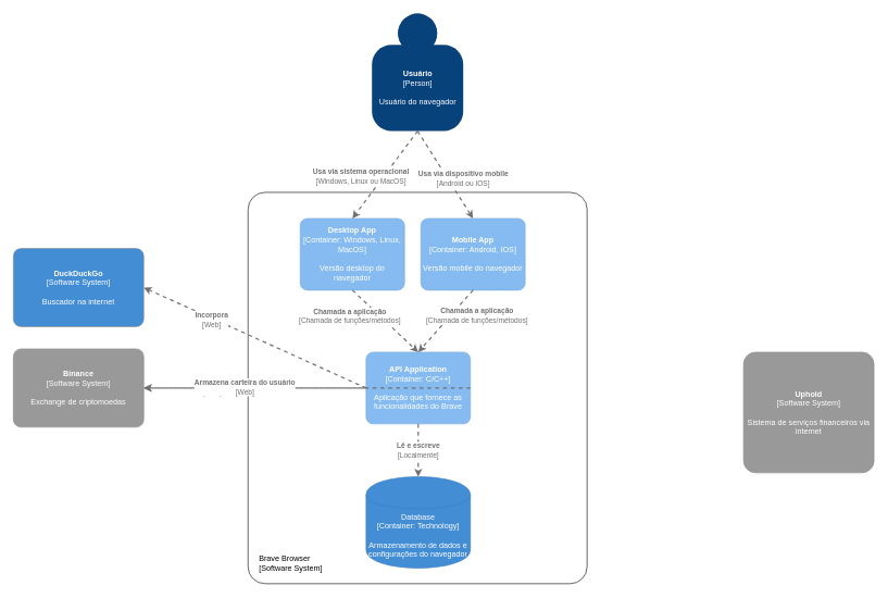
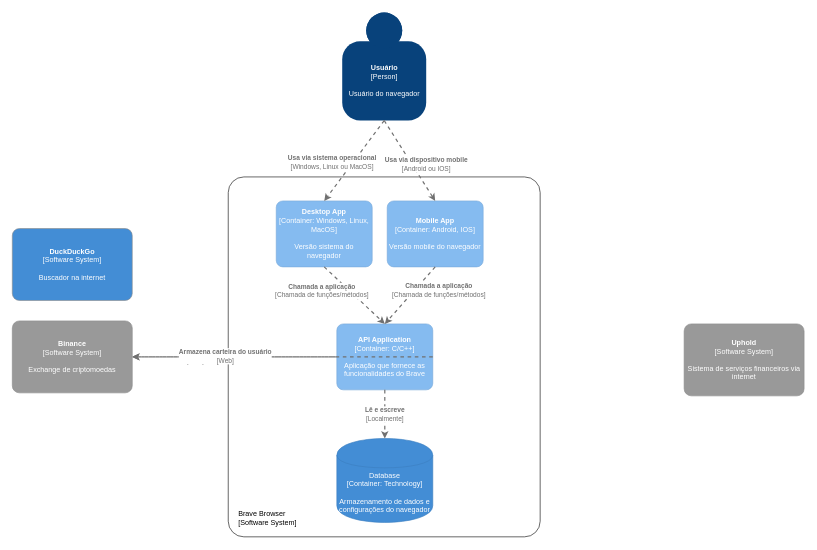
  <mxCell id="0" />
  <mxCell id="1" parent="0" />
  <mxCell id="2" value="&lt;b&gt;Usuário&lt;/b&gt;&lt;div&gt;[Person]&lt;/div&gt;&lt;br&gt;&lt;div&gt;Usuário do navegador&lt;/div&gt;" style="html=1;dashed=0;whitespace=wrap;fillColor=#08427b;strokeColor=none;fontColor=#ffffff;shape=mxgraph.c4.person;align=center;metaEdit=1;points=[[0.5,0,0],[1,0.5,0],[1,0.75,0],[0.75,1,0],[0.5,1,0],[0.25,1,0],[0,0.75,0],[0,0.5,0]];metaData={&quot;c4Type&quot;:{&quot;editable&quot;:false}};" parent="1" vertex="1"><mxGeometry x="570" y="20" width="140" height="180" as="geometry" /></mxCell>
  <mxCell id="3" value="&lt;b&gt;Binance&lt;/b&gt;&lt;div&gt;[Software System]&lt;/div&gt;&lt;br&gt;&lt;div&gt;Exchange de criptomoedas&lt;/div&gt;" style="rounded=1;whiteSpace=wrap;html=1;labelBackgroundColor=none;fillColor=#999999;fontColor=#ffffff;align=center;arcSize=10;strokeColor=#8A8A8A;metaEdit=1;metaData={&quot;c4Type&quot;:{&quot;editable&quot;:false}};points=[[0.25,0,0],[0.5,0,0],[0.75,0,0],[1,0.25,0],[1,0.5,0],[1,0.75,0],[0.75,1,0],[0.5,1,0],[0.25,1,0],[0,0.75,0],[0,0.5,0],[0,0.25,0]];" parent="1" vertex="1"><mxGeometry x="20" y="534" width="200" height="120" as="geometry" /></mxCell>
- <mxCell id="4" value="&lt;b&gt;Uphold&lt;/b&gt;&lt;div&gt;[Software System]&lt;/div&gt;&lt;br&gt;&lt;div&gt;Sistema de serviços financeiros via internet&lt;/div&gt;" style="rounded=1;whiteSpace=wrap;html=1;labelBackgroundColor=none;fillColor=#999999;fontColor=#ffffff;align=center;arcSize=10;strokeColor=#8A8A8A;metaEdit=1;metaData={&quot;c4Type&quot;:{&quot;editable&quot;:false}};points=[[0.25,0,0],[0.5,0,0],[0.75,0,0],[1,0.25,0],[1,0.5,0],[1,0.75,0],[0.75,1,0],[0.5,1,0],[0.25,1,0],[0,0.75,0],[0,0.5,0],[0,0.25,0]];" parent="1" vertex="1"><mxGeometry x="1140" y="539" width="200" height="185" as="geometry" /></mxCell>
+ <mxCell id="4" value="&lt;b&gt;Uphold&lt;/b&gt;&lt;div&gt;[Software System]&lt;/div&gt;&lt;br&gt;&lt;div&gt;Sistema de serviços financeiros via internet&lt;/div&gt;" style="rounded=1;whiteSpace=wrap;html=1;labelBackgroundColor=none;fillColor=#999999;fontColor=#ffffff;align=center;arcSize=10;strokeColor=#8A8A8A;metaEdit=1;metaData={&quot;c4Type&quot;:{&quot;editable&quot;:false}};points=[[0.25,0,0],[0.5,0,0],[0.75,0,0],[1,0.25,0],[1,0.5,0],[1,0.75,0],[0.75,1,0],[0.5,1,0],[0.25,1,0],[0,0.75,0],[0,0.5,0],[0,0.25,0]];" parent="1" vertex="1"><mxGeometry x="1140" y="539" width="200" height="120" as="geometry" /></mxCell>
  <mxCell id="5" value="&lt;div style=&quot;text-align: left&quot;&gt;Brave Browser&lt;/div&gt;&lt;div style=&quot;text-align: left&quot;&gt;[Software System]&lt;/div&gt;" style="rounded=1;html=1;labelBackgroundColor=none;fillColor=#ffffff;fontColor=#000000;align=left;arcSize=5;strokeColor=#000000;verticalAlign=bottom;metaEdit=1;metaData={&quot;c4Type&quot;:{&quot;editable&quot;:false}};points=[[0.25,0,0],[0.5,0,0],[0.75,0,0],[1,0.25,0],[1,0.5,0],[1,0.75,0],[0.75,1,0],[0.5,1,0],[0.25,1,0],[0,0.75,0],[0,0.5,0],[0,0.25,0]];spacingRight=0;whiteSpace=wrap;spacingLeft=15;spacingBottom=15;" parent="1" vertex="1"><mxGeometry x="380" y="294" width="520" height="600" as="geometry" /></mxCell>
  <mxCell id="6" value="&lt;b&gt;Mobile App&lt;/b&gt;&lt;div&gt;[Container: Android, IOS]&lt;/div&gt;&lt;br&gt;&lt;div&gt;Versão mobile do navegador&lt;/div&gt;" style="rounded=1;whiteSpace=wrap;html=1;labelBackgroundColor=none;fillColor=#85BBF0;fontColor=#ffffff;align=center;arcSize=10;strokeColor=#78A8D8;metaEdit=1;metaData={&quot;c4Type&quot;:{&quot;editable&quot;:false}};points=[[0.25,0,0],[0.5,0,0],[0.75,0,0],[1,0.25,0],[1,0.5,0],[1,0.75,0],[0.75,1,0],[0.5,1,0],[0.25,1,0],[0,0.75,0],[0,0.5,0],[0,0.25,0]];" parent="1" vertex="1"><mxGeometry x="645" y="334" width="160" height="110.0" as="geometry" /></mxCell>
- <mxCell id="7" value="&lt;b&gt;Desktop App&lt;/b&gt;&lt;div&gt;[Container: Windows, Linux, MacOS]&lt;/div&gt;&lt;br&gt;&lt;div&gt;Versão desktop do navegador&lt;/div&gt;" style="rounded=1;whiteSpace=wrap;html=1;labelBackgroundColor=none;fillColor=#85BBF0;fontColor=#ffffff;align=center;arcSize=10;strokeColor=#78A8D8;metaEdit=1;metaData={&quot;c4Type&quot;:{&quot;editable&quot;:false}};points=[[0.25,0,0],[0.5,0,0],[0.75,0,0],[1,0.25,0],[1,0.5,0],[1,0.75,0],[0.75,1,0],[0.5,1,0],[0.25,1,0],[0,0.75,0],[0,0.5,0],[0,0.25,0]];" parent="1" vertex="1"><mxGeometry x="460" y="334" width="160" height="110.0" as="geometry" /></mxCell>
+ <mxCell id="7" value="&lt;b&gt;Desktop App&lt;/b&gt;&lt;div&gt;[Container: Windows, Linux, MacOS]&lt;/div&gt;&lt;br&gt;&lt;div&gt;Versão sistema do navegador&lt;/div&gt;" style="rounded=1;whiteSpace=wrap;html=1;labelBackgroundColor=none;fillColor=#85BBF0;fontColor=#ffffff;align=center;arcSize=10;strokeColor=#78A8D8;metaEdit=1;metaData={&quot;c4Type&quot;:{&quot;editable&quot;:false}};points=[[0.25,0,0],[0.5,0,0],[0.75,0,0],[1,0.25,0],[1,0.5,0],[1,0.75,0],[0.75,1,0],[0.5,1,0],[0.25,1,0],[0,0.75,0],[0,0.5,0],[0,0.25,0]];" parent="1" vertex="1"><mxGeometry x="460" y="334" width="160" height="110.0" as="geometry" /></mxCell>
  <mxCell id="8" value="&lt;b&gt;API Application&lt;/b&gt;&lt;div&gt;[Container: C/C++]&lt;/div&gt;&lt;br&gt;&lt;div&gt;Aplicação que fornece as funcionalidades do Brave&lt;/div&gt;" style="rounded=1;whiteSpace=wrap;html=1;labelBackgroundColor=none;fillColor=#85BBF0;fontColor=#ffffff;align=center;arcSize=10;strokeColor=#78A8D8;metaEdit=1;metaData={&quot;c4Type&quot;:{&quot;editable&quot;:false}};points=[[0.25,0,0],[0.5,0,0],[0.75,0,0],[1,0.25,0],[1,0.5,0],[1,0.75,0],[0.75,1,0],[0.5,1,0],[0.25,1,0],[0,0.75,0],[0,0.5,0],[0,0.25,0]];" parent="1" vertex="1"><mxGeometry x="561" y="539" width="160" height="110.0" as="geometry" /></mxCell>
  <mxCell id="9" value="&lt;div style=&quot;text-align: left&quot;&gt;&lt;div style=&quot;text-align: center&quot;&gt;&lt;b&gt;Usa via dispositivo mobile&lt;/b&gt;&lt;/div&gt;&lt;div style=&quot;text-align: center&quot;&gt;[Android ou IOS]&lt;/div&gt;&lt;/div&gt;" style="edgeStyle=none;rounded=0;html=1;entryX=0.5;entryY=0;jettySize=auto;orthogonalLoop=1;strokeColor=#707070;strokeWidth=2;fontColor=#707070;jumpStyle=none;dashed=1;metaEdit=1;metaData={&quot;c4Type&quot;:{&quot;editable&quot;:false}};entryDx=0;entryDy=0;entryPerimeter=0;exitX=0.5;exitY=1;exitDx=0;exitDy=0;exitPerimeter=0;" parent="1" source="2" target="6" edge="1"><mxGeometry x="0.259" y="19" width="160" relative="1" as="geometry"><mxPoint x="651" y="64" as="sourcePoint" /><mxPoint x="651" y="304" as="targetPoint" /><mxPoint y="-1" as="offset" /></mxGeometry></mxCell>
  <mxCell id="10" value="&lt;div style=&quot;text-align: left&quot;&gt;&lt;div style=&quot;text-align: center&quot;&gt;&lt;b&gt;Chamada a aplicação&lt;/b&gt;&lt;/div&gt;&lt;div style=&quot;text-align: center&quot;&gt;[Chamada de funções/métodos]&lt;/div&gt;&lt;/div&gt;" style="edgeStyle=none;rounded=0;html=1;jettySize=auto;orthogonalLoop=1;strokeColor=#707070;strokeWidth=2;fontColor=#707070;jumpStyle=none;dashed=1;metaEdit=1;metaData={&quot;c4Type&quot;:{&quot;editable&quot;:false}};exitX=0.5;exitY=1;exitDx=0;exitDy=0;exitPerimeter=0;entryX=0.5;entryY=0;entryDx=0;entryDy=0;entryPerimeter=0;" parent="1" source="6" target="8" edge="1"><mxGeometry x="-0.607" y="30" width="160" relative="1" as="geometry"><mxPoint x="540" y="454" as="sourcePoint" /><mxPoint x="649" y="534" as="targetPoint" /><mxPoint as="offset" /></mxGeometry></mxCell>
  <mxCell id="11" value="&lt;div style=&quot;text-align: left&quot;&gt;&lt;div style=&quot;text-align: center&quot;&gt;&lt;b&gt;Chamada a aplicação&lt;/b&gt;&lt;/div&gt;&lt;div style=&quot;text-align: center&quot;&gt;[Chamada de funções/métodos]&lt;/div&gt;&lt;/div&gt;" style="edgeStyle=none;rounded=0;html=1;jettySize=auto;orthogonalLoop=1;strokeColor=#707070;strokeWidth=2;fontColor=#707070;jumpStyle=none;dashed=1;metaEdit=1;metaData={&quot;c4Type&quot;:{&quot;editable&quot;:false}};exitX=0.5;exitY=1;exitDx=0;exitDy=0;exitPerimeter=0;entryX=0.5;entryY=0;entryDx=0;entryDy=0;entryPerimeter=0;" parent="1" source="7" target="8" edge="1"><mxGeometry x="-0.65" y="-32" width="160" relative="1" as="geometry"><mxPoint x="501" y="534" as="sourcePoint" /><mxPoint x="400" y="624" as="targetPoint" /><mxPoint as="offset" /></mxGeometry></mxCell>
  <mxCell id="12" value="&lt;div style=&quot;text-align: left&quot;&gt;&lt;div style=&quot;text-align: center&quot;&gt;&lt;b&gt;Usa via sistema operacional&lt;/b&gt;&lt;/div&gt;&lt;div style=&quot;text-align: center&quot;&gt;[Windows, Linux ou MacOS]&lt;/div&gt;&lt;/div&gt;" style="edgeStyle=none;rounded=0;html=1;entryX=0.5;entryY=0;jettySize=auto;orthogonalLoop=1;strokeColor=#707070;strokeWidth=2;fontColor=#707070;jumpStyle=none;dashed=1;metaEdit=1;metaData={&quot;c4Type&quot;:{&quot;editable&quot;:false}};entryDx=0;entryDy=0;entryPerimeter=0;exitX=0.5;exitY=1;exitDx=0;exitDy=0;exitPerimeter=0;" parent="1" source="2" target="7" edge="1"><mxGeometry x="0.297" y="-28" width="160" relative="1" as="geometry"><mxPoint x="210" y="34" as="sourcePoint" /><mxPoint x="641" y="294" as="targetPoint" /><mxPoint as="offset" /></mxGeometry></mxCell>
  <mxCell id="13" value="Database&lt;div&gt;[Container:&amp;nbsp;Technology]&lt;/div&gt;&lt;br&gt;&lt;div&gt;Armazenamento de dados e configurações do navegador&lt;/div&gt;" style="shape=cylinder;whiteSpace=wrap;html=1;boundedLbl=1;rounded=0;labelBackgroundColor=none;fillColor=#438DD5;fontSize=12;fontColor=#ffffff;align=center;strokeColor=#3C7FC0;metaEdit=1;points=[[0.5,0,0],[1,0.25,0],[1,0.5,0],[1,0.75,0],[0.5,1,0],[0,0.75,0],[0,0.5,0],[0,0.25,0]];metaData={&quot;c4Type&quot;:{&quot;editable&quot;:false}};" parent="1" vertex="1"><mxGeometry x="561" y="730" width="160" height="140" as="geometry" /></mxCell>
  <mxCell id="14" value="&lt;div style=&quot;text-align: left&quot;&gt;&lt;div style=&quot;text-align: center&quot;&gt;&lt;b&gt;Lê e escreve&lt;/b&gt;&lt;/div&gt;&lt;div style=&quot;text-align: center&quot;&gt;[Localmente]&lt;/div&gt;&lt;/div&gt;" style="edgeStyle=none;rounded=0;html=1;jettySize=auto;orthogonalLoop=1;strokeColor=#707070;strokeWidth=2;fontColor=#707070;jumpStyle=none;dashed=1;metaEdit=1;metaData={&quot;c4Type&quot;:{&quot;editable&quot;:false}};exitX=0.5;exitY=1;exitDx=0;exitDy=0;exitPerimeter=0;" parent="1" source="8" target="13" edge="1"><mxGeometry width="160" relative="1" as="geometry"><mxPoint x="390" y="600" as="sourcePoint" /><mxPoint x="550" y="600" as="targetPoint" /></mxGeometry></mxCell>
  <mxCell id="15" value="&lt;div style=&quot;text-align: left&quot;&gt;&lt;div style=&quot;text-align: center&quot;&gt;&lt;b&gt;Incorpora&lt;/b&gt;&lt;/div&gt;&lt;div style=&quot;text-align: center&quot;&gt;[Web]&lt;/div&gt;&lt;/div&gt;" style="edgeStyle=none;rounded=0;html=1;entryX=1;entryY=0.5;jettySize=auto;orthogonalLoop=1;strokeColor=#707070;strokeWidth=2;fontColor=#707070;jumpStyle=none;dashed=1;metaEdit=1;metaData={&quot;c4Type&quot;:{&quot;editable&quot;:false}};entryDx=0;entryDy=0;entryPerimeter=0;exitX=0;exitY=0.5;exitDx=0;exitDy=0;exitPerimeter=0;" parent="1" target="3" edge="1"><mxGeometry x="0.382" width="160" relative="1" as="geometry"><mxPoint x="559" y="594" as="sourcePoint" /><mxPoint x="-62" y="594" as="targetPoint" /><mxPoint as="offset" /></mxGeometry></mxCell>
  <mxCell id="16" value="&lt;div style=&quot;text-align: left&quot;&gt;&lt;div style=&quot;text-align: center&quot;&gt;&lt;b&gt;Armazena carteira do usuário&lt;/b&gt;&lt;/div&gt;&lt;div style=&quot;text-align: center&quot;&gt;[Web]&lt;/div&gt;&lt;/div&gt;" style="edgeStyle=none;rounded=0;html=1;jettySize=auto;orthogonalLoop=1;strokeColor=#707070;strokeWidth=2;fontColor=#707070;jumpStyle=none;dashed=1;metaEdit=1;metaData={&quot;c4Type&quot;:{&quot;editable&quot;:false}};exitX=1;exitY=0.5;exitDx=0;exitDy=0;exitPerimeter=0;" parent="1" source="8" target="3" edge="1"><mxGeometry x="0.38" y="-1" width="160" relative="1" as="geometry"><mxPoint x="1101" y="594" as="sourcePoint" /><mxPoint x="550" y="234" as="targetPoint" /><mxPoint as="offset" /></mxGeometry></mxCell>
- <mxCell id="17" value="&lt;div style=&quot;text-align: left&quot;&gt;&lt;div style=&quot;text-align: center&quot;&gt;&lt;b&gt;Incorpora&lt;/b&gt;&lt;/div&gt;&lt;div style=&quot;text-align: center&quot;&gt;[Web]&lt;/div&gt;&lt;/div&gt;" style="edgeStyle=none;rounded=0;html=1;jettySize=auto;orthogonalLoop=1;strokeColor=#707070;strokeWidth=2;fontColor=#707070;jumpStyle=none;dashed=1;metaEdit=1;metaData={&quot;c4Type&quot;:{&quot;editable&quot;:false}};exitX=0;exitY=0.5;exitDx=0;exitDy=0;exitPerimeter=0;entryX=1;entryY=0.5;entryDx=0;entryDy=0;entryPerimeter=0;" parent="1" source="8" target="18" edge="1"><mxGeometry x="0.379" y="2" width="160" relative="1" as="geometry"><mxPoint x="150" y="460" as="sourcePoint" /><mxPoint x="180" y="410" as="targetPoint" /><mxPoint x="-1" as="offset" /></mxGeometry></mxCell>
  <mxCell id="18" value="&lt;b&gt;DuckDuckGo&lt;/b&gt;&lt;div&gt;[Software System]&lt;/div&gt;&lt;br&gt;&lt;div&gt;Buscador na internet&lt;/div&gt;" style="rounded=1;whiteSpace=wrap;html=1;labelBackgroundColor=none;fillColor=#438dd5;fontColor=#ffffff;align=center;arcSize=10;strokeColor=#8A8A8A;metaEdit=1;metaData={&quot;c4Type&quot;:{&quot;editable&quot;:false}};points=[[0.25,0,0],[0.5,0,0],[0.75,0,0],[1,0.25,0],[1,0.5,0],[1,0.75,0],[0.75,1,0],[0.5,1,0],[0.25,1,0],[0,0.75,0],[0,0.5,0],[0,0.25,0]];" parent="1" vertex="1"><mxGeometry x="20" y="380" width="200" height="120" as="geometry" /></mxCell>
